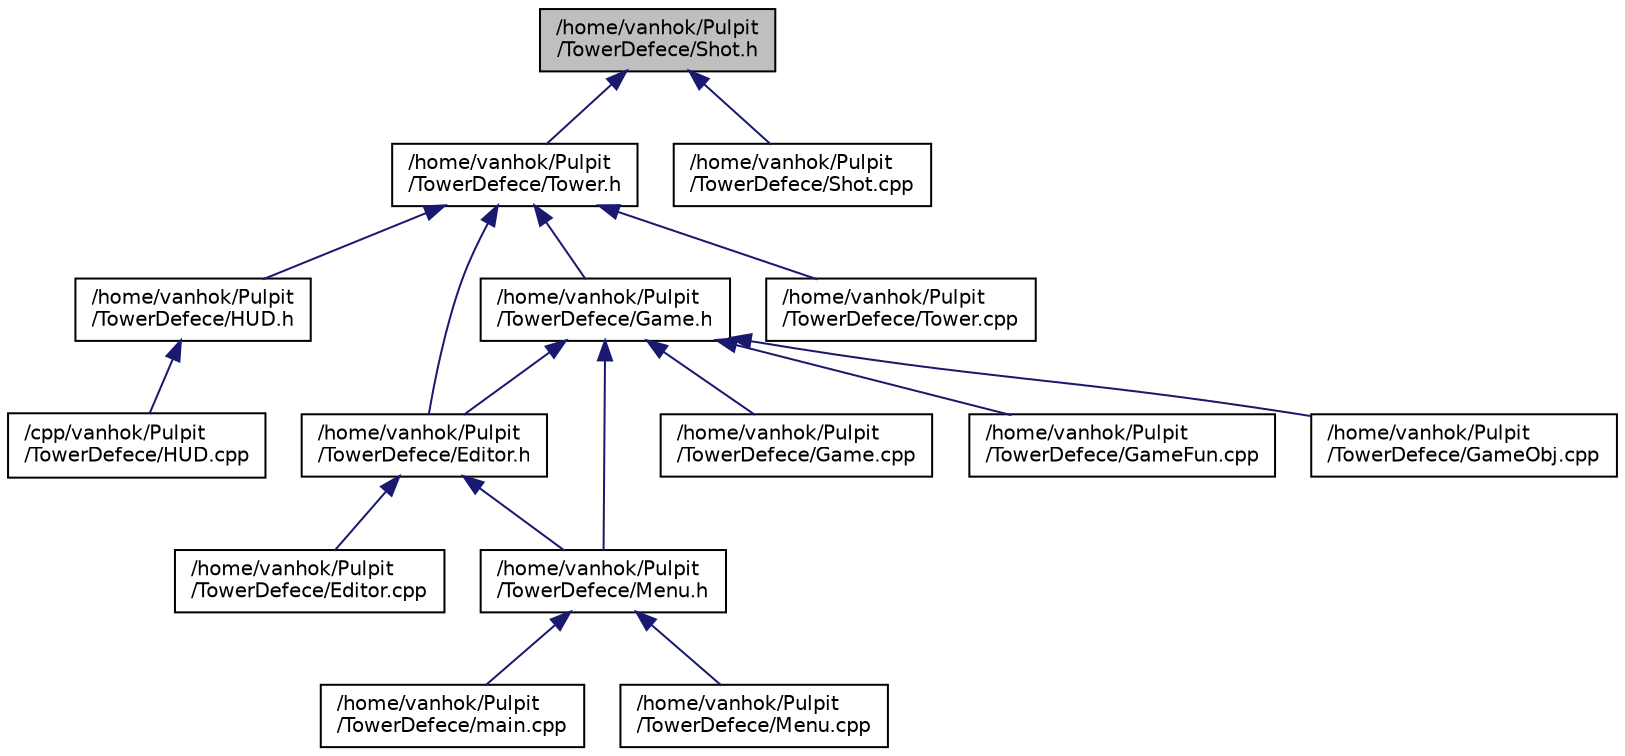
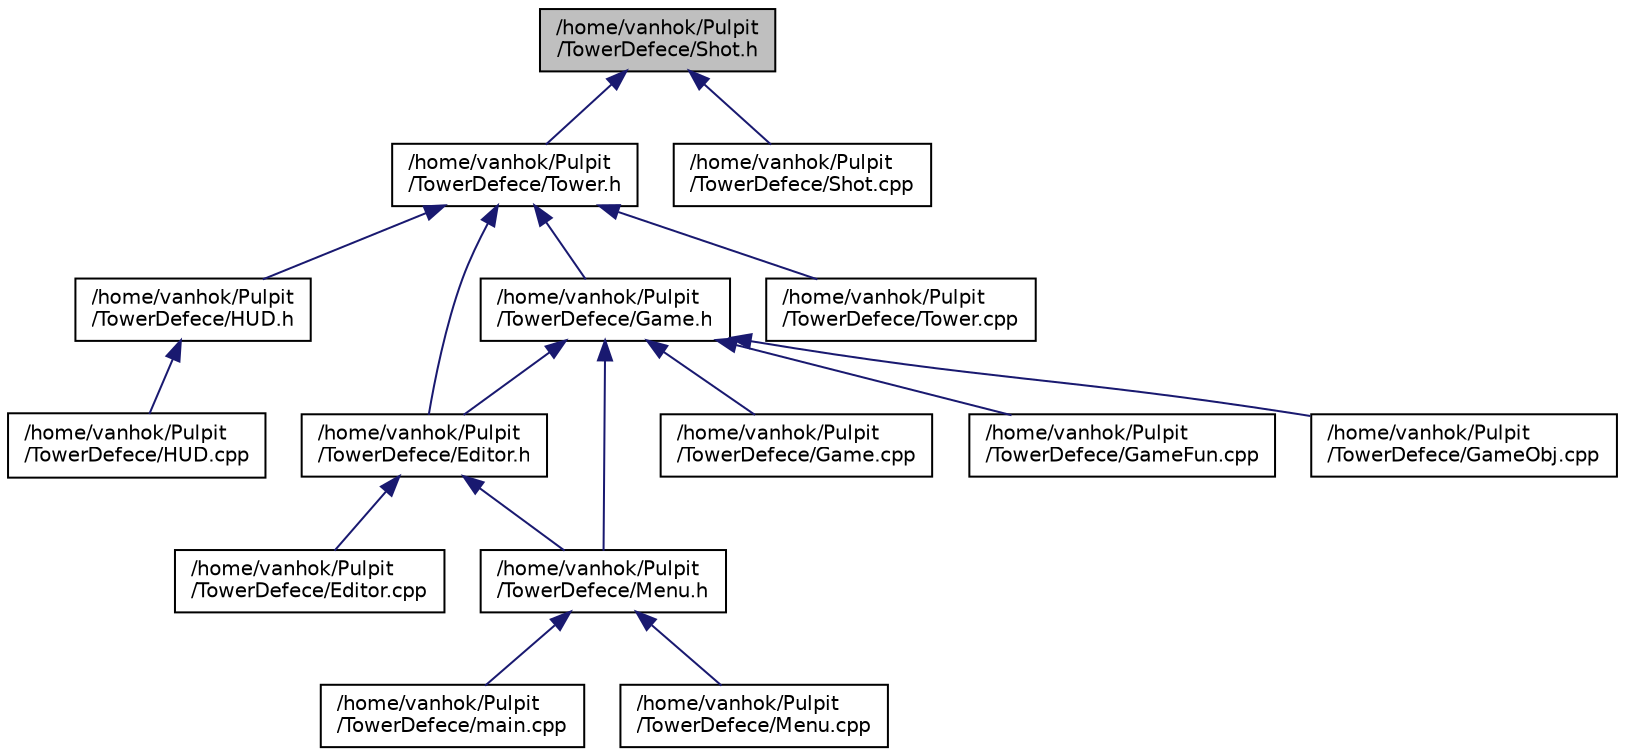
  digraph {
    node [color=black fillcolor=white fontname=Helvetica fontsize=10 shape=record style=filled]
    edge [color=midnightblue dir=back fontname=Helvetica fontsize=10 labelfontname=Helvetica labelfontsize=10 style=solid]
    n1 [fillcolor=grey75 fontcolor=black height=0.2 label="/home/vanhok/Pulpit\l/TowerDefece/Shot.h" width=0.4]
    n2 [height=0.2 label="/home/vanhok/Pulpit\l/TowerDefece/Tower.h" width=0.4]
    n3 [height=0.2 label="/home/vanhok/Pulpit\l/TowerDefece/Shot.cpp" width=0.4]
    n4 [height=0.2 label="/home/vanhok/Pulpit\l/TowerDefece/HUD.h" width=0.4]
    n5 [height=0.2 label="/home/vanhok/Pulpit\l/TowerDefece/Game.h" width=0.4]
    n6 [height=0.2 label="/home/vanhok/Pulpit\l/TowerDefece/Editor.h" width=0.4]
    n7 [height=0.2 label="/home/vanhok/Pulpit\l/TowerDefece/Tower.cpp" width=0.4]
-   n8 [height=0.2 label="/cpp/vanhok/Pulpit\l/TowerDefece/HUD.cpp" width=0.4]
+   n8 [height=0.2 label="/home/vanhok/Pulpit\l/TowerDefece/HUD.cpp" width=0.4]
    n9 [height=0.2 label="/home/vanhok/Pulpit\l/TowerDefece/Menu.h" width=0.4]
    n10 [height=0.2 label="/home/vanhok/Pulpit\l/TowerDefece/Game.cpp" width=0.4]
    n11 [height=0.2 label="/home/vanhok/Pulpit\l/TowerDefece/GameFun.cpp" width=0.4]
    n12 [height=0.2 label="/home/vanhok/Pulpit\l/TowerDefece/GameObj.cpp" width=0.4]
    n13 [height=0.2 label="/home/vanhok/Pulpit\l/TowerDefece/Editor.cpp" width=0.4]
    n14 [height=0.2 label="/home/vanhok/Pulpit\l/TowerDefece/main.cpp" width=0.4]
    n15 [height=0.2 label="/home/vanhok/Pulpit\l/TowerDefece/Menu.cpp" width=0.4]
    n1 -> n2
    n1 -> n3
    n2 -> n4
    n2 -> n5
    n2 -> n6
    n2 -> n7
    n4 -> n8
    n5 -> n6
    n5 -> n9
    n5 -> n10
    n5 -> n11
    n5 -> n12
    n6 -> n9
    n6 -> n13
    n9 -> n14
    n9 -> n15
  }
